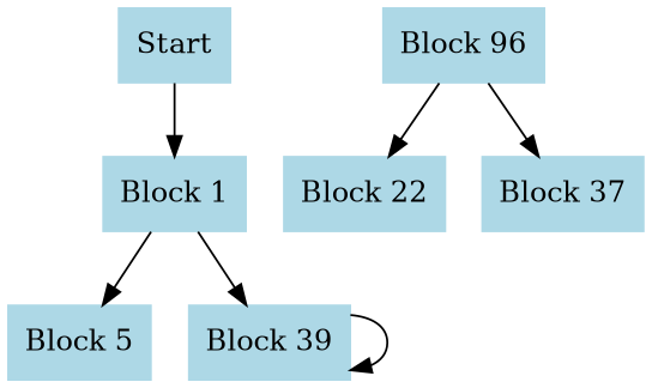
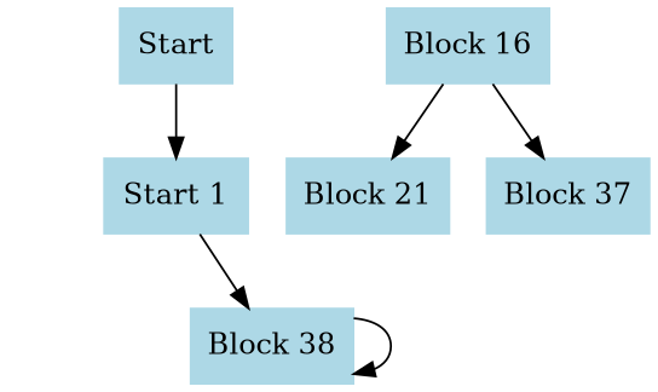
  digraph {
    node [color=lightblue shape=box style=filled]
    n1 [label=Start]
-   n2 [label="Block 1"]
-   n3 [label="Block 5"]
-   n4 [label="Block 39"]
-   n5 [label="Block 96"]
-   n6 [label="Block 22"]
+   n2 [label="Start 1"]
+   n4 [label="Block 38"]
+   n5 [label="Block 16"]
+   n6 [label="Block 21"]
    n7 [label="Block 37"]
    n1 -> n2
-   n2 -> n3
    n2 -> n4
    n4 -> n4
    n5 -> n6
    n5 -> n7
  }
